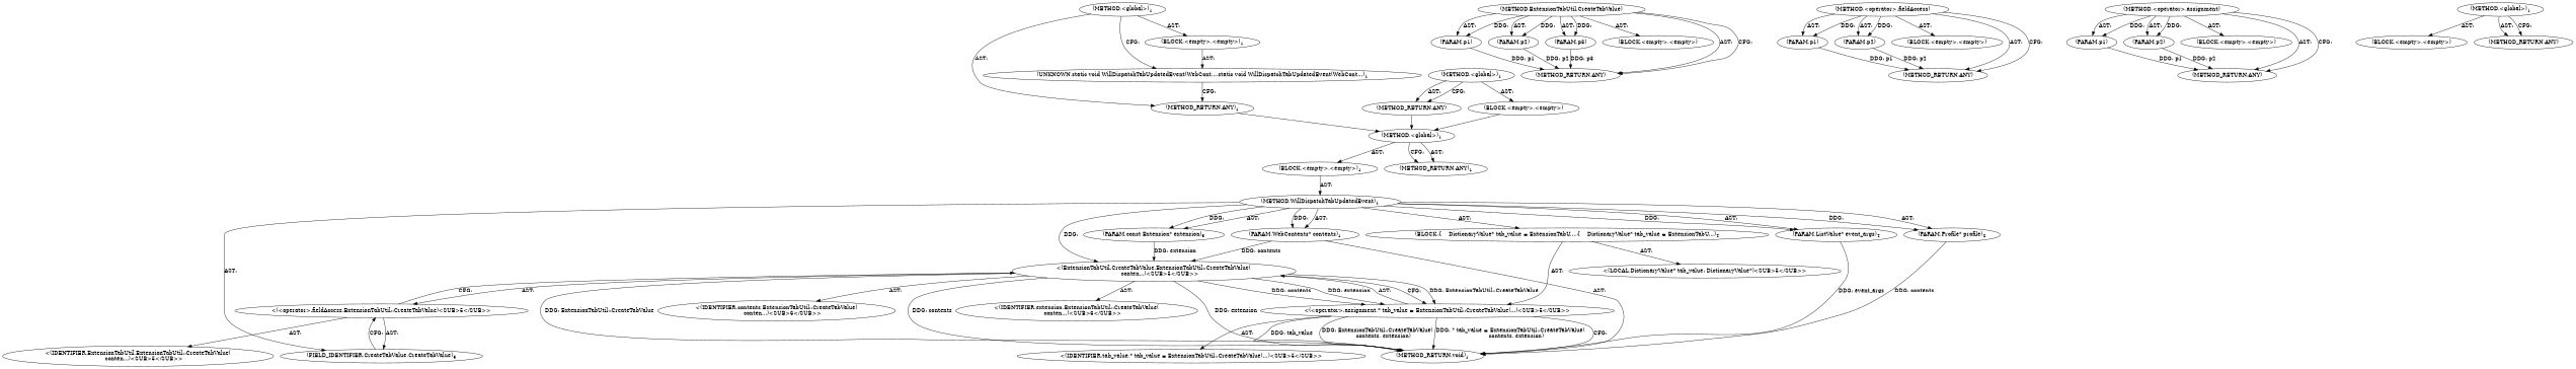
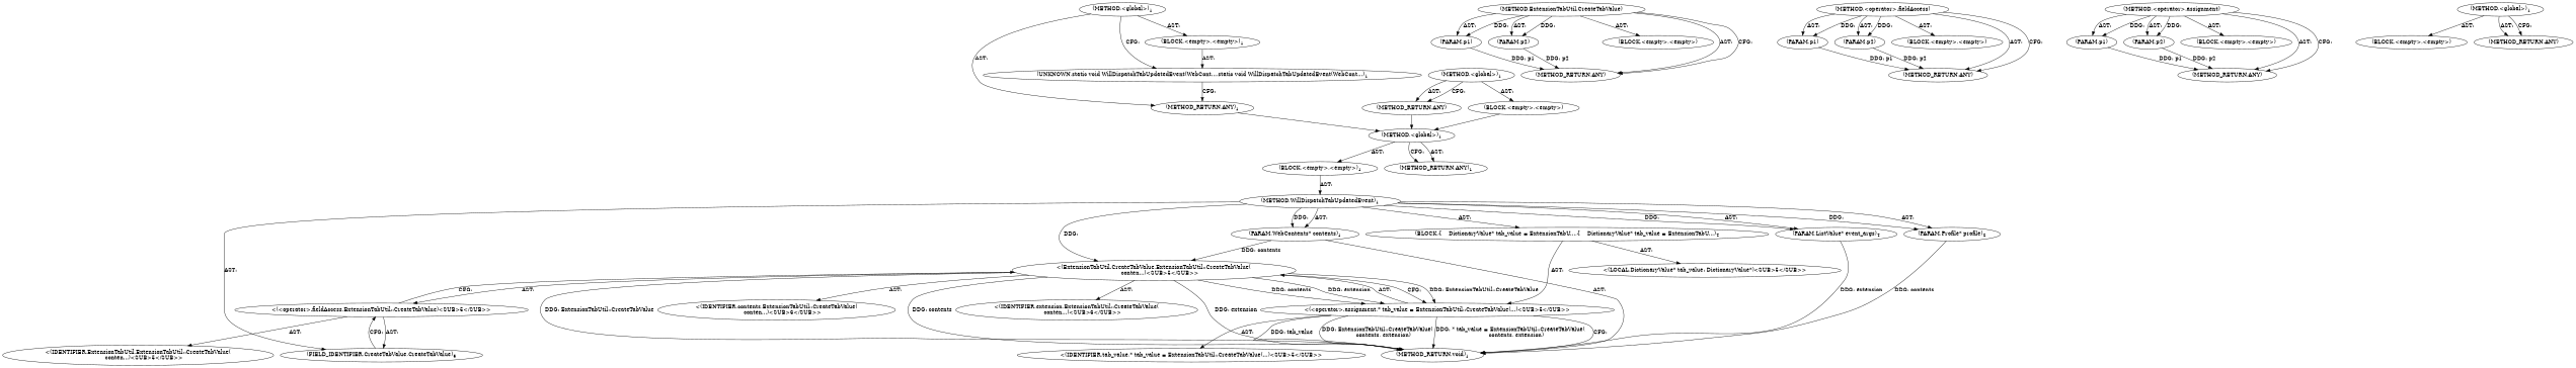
  digraph {
    n1 [label=<(METHOD,&lt;global&gt;)<SUB>1</SUB>>]
    n2 [label=<(BLOCK,&lt;empty&gt;,&lt;empty&gt;)<SUB>1</SUB>>]
    n3 [label=<(METHOD_RETURN,ANY)<SUB>1</SUB>>]
    n4 [label=<(METHOD,WillDispatchTabUpdatedEvent)<SUB>1</SUB>>]
    n5 [label=<(PARAM,WebContents* contents)<SUB>1</SUB>>]
    n6 [label=<(PARAM,Profile* profile)<SUB>2</SUB>>]
-   n7 [label=<(PARAM,const Extension* extension)<SUB>3</SUB>>]
    n8 [label=<(PARAM,ListValue* event_args)<SUB>4</SUB>>]
    n9 [label=<(BLOCK,{    DictionaryValue* tab_value = ExtensionTabU...,{    DictionaryValue* tab_value = ExtensionTabU...)<SUB>4</SUB>>]
    n10 [label="<(ExtensionTabUtil.CreateTabValue,ExtensionTabUtil::CreateTabValue(\n       conten...)<SUB>5</SUB>>"]
    n11 [label=<(FIELD_IDENTIFIER,CreateTabValue,CreateTabValue)<SUB>5</SUB>>]
    n12 [label=<(METHOD_RETURN,void)<SUB>1</SUB>>]
    n13 [label="<(LOCAL,DictionaryValue* tab_value: DictionaryValue*)<SUB>5</SUB>>"]
    n14 [label="<(&lt;operator&gt;.assignment,* tab_value = ExtensionTabUtil::CreateTabValue(...)<SUB>5</SUB>>"]
    n15 [label="<(&lt;operator&gt;.fieldAccess,ExtensionTabUtil::CreateTabValue)<SUB>5</SUB>>"]
    n16 [label="<(IDENTIFIER,contents,ExtensionTabUtil::CreateTabValue(\n       conten...)<SUB>6</SUB>>"]
    n17 [label="<(IDENTIFIER,extension,ExtensionTabUtil::CreateTabValue(\n       conten...)<SUB>6</SUB>>"]
    n18 [label="<(IDENTIFIER,tab_value,* tab_value = ExtensionTabUtil::CreateTabValue(...)<SUB>5</SUB>>"]
    n19 [label="<(IDENTIFIER,ExtensionTabUtil,ExtensionTabUtil::CreateTabValue(\n       conten...)<SUB>5</SUB>>"]
    n20 [label=<(METHOD,ExtensionTabUtil.CreateTabValue)>]
    n21 [label=<(PARAM,p1)>]
    n22 [label=<(PARAM,p2)>]
-   n23 [label=<(PARAM,p3)>]
    n24 [label=<(BLOCK,&lt;empty&gt;,&lt;empty&gt;)>]
    n25 [label=<(METHOD_RETURN,ANY)>]
    n26 [label=<(METHOD,&lt;operator&gt;.fieldAccess)>]
    n27 [label=<(PARAM,p1)>]
    n28 [label=<(PARAM,p2)>]
    n29 [label=<(BLOCK,&lt;empty&gt;,&lt;empty&gt;)>]
    n30 [label=<(METHOD_RETURN,ANY)>]
    n31 [label=<(METHOD,&lt;operator&gt;.assignment)>]
    n32 [label=<(PARAM,p1)>]
    n33 [label=<(PARAM,p2)>]
    n34 [label=<(BLOCK,&lt;empty&gt;,&lt;empty&gt;)>]
    n35 [label=<(METHOD_RETURN,ANY)>]
    n36 [label=<(METHOD,&lt;global&gt;)<SUB>1</SUB>>]
    n37 [label=<(BLOCK,&lt;empty&gt;,&lt;empty&gt;)>]
    n38 [label=<(METHOD_RETURN,ANY)>]
    n39 [label=<(METHOD,&lt;global&gt;)<SUB>1</SUB>>]
    n40 [label=<(BLOCK,&lt;empty&gt;,&lt;empty&gt;)<SUB>1</SUB>>]
    n41 [label=<(UNKNOWN,static void WillDispatchTabUpdatedEvent(WebCont...,static void WillDispatchTabUpdatedEvent(WebCont...)<SUB>1</SUB>>]
    n42 [label=<(METHOD_RETURN,ANY)<SUB>1</SUB>>]
    n43 [label=<(METHOD,&lt;global&gt;)<SUB>1</SUB>>]
    n44 [label=<(BLOCK,&lt;empty&gt;,&lt;empty&gt;)>]
    n45 [label=<(METHOD_RETURN,ANY)>]
    n1 -> n2 [label="AST: "]
    n1 -> n3 [label="AST: "]
    n1 -> n3 [label="CFG: "]
    n2 -> n4 [label="AST: "]
    n4 -> n5 [label="AST: "]
    n4 -> n5 [label="DDG: "]
    n4 -> n6 [label="AST: "]
    n4 -> n6 [label="DDG: "]
-   n4 -> n7 [label="AST: "]
-   n4 -> n7 [label="DDG: "]
    n4 -> n8 [label="AST: "]
    n4 -> n8 [label="DDG: "]
    n4 -> n9 [label="AST: "]
    n4 -> n10 [label="DDG: "]
    n4 -> n11 [label="AST: "]
    n5 -> n10 [label="DDG: contents"]
    n5 -> n12 [label="AST: "]
    n6 -> n12 [label="DDG: contents"]
-   n7 -> n10 [label="DDG: extension"]
-   n8 -> n12 [label="DDG: event_args"]
+   n8 -> n12 [label="DDG: extension"]
    n9 -> n13 [label="AST: "]
    n9 -> n14 [label="AST: "]
    n10 -> n12 [label="DDG: ExtensionTabUtil::CreateTabValue"]
    n10 -> n12 [label="DDG: contents"]
    n10 -> n12 [label="DDG: extension"]
    n10 -> n14 [label="CFG: "]
    n10 -> n14 [label="DDG: ExtensionTabUtil::CreateTabValue"]
    n10 -> n14 [label="DDG: contents"]
    n10 -> n14 [label="DDG: extension"]
    n10 -> n15 [label="AST: "]
    n10 -> n16 [label="AST: "]
    n10 -> n17 [label="AST: "]
    n11 -> n15 [label="CFG: "]
    n14 -> n10 [label="AST: "]
    n14 -> n12 [label="CFG: "]
    n14 -> n12 [label="DDG: tab_value"]
    n14 -> n12 [label="DDG: ExtensionTabUtil::CreateTabValue(\n       contents, extension)"]
    n14 -> n12 [label="DDG: * tab_value = ExtensionTabUtil::CreateTabValue(\n       contents, extension)"]
    n14 -> n18 [label="AST: "]
    n15 -> n10 [label="CFG: "]
    n15 -> n11 [label="AST: "]
    n15 -> n19 [label="AST: "]
    n20 -> n21 [label="AST: "]
    n20 -> n21 [label="DDG: "]
    n20 -> n22 [label="AST: "]
    n20 -> n22 [label="DDG: "]
-   n20 -> n23 [label="AST: "]
-   n20 -> n23 [label="DDG: "]
    n20 -> n24 [label="AST: "]
    n20 -> n25 [label="AST: "]
    n20 -> n25 [label="CFG: "]
    n21 -> n25 [label="DDG: p1"]
    n22 -> n25 [label="DDG: p2"]
-   n23 -> n25 [label="DDG: p3"]
    n26 -> n27 [label="AST: "]
    n26 -> n27 [label="DDG: "]
    n26 -> n28 [label="AST: "]
    n26 -> n28 [label="DDG: "]
    n26 -> n29 [label="AST: "]
    n26 -> n30 [label="AST: "]
    n26 -> n30 [label="CFG: "]
    n27 -> n30 [label="DDG: p1"]
    n28 -> n30 [label="DDG: p2"]
    n31 -> n32 [label="AST: "]
    n31 -> n32 [label="DDG: "]
    n31 -> n33 [label="AST: "]
    n31 -> n33 [label="DDG: "]
    n31 -> n34 [label="AST: "]
    n31 -> n35 [label="AST: "]
    n31 -> n35 [label="CFG: "]
    n32 -> n35 [label="DDG: p1"]
    n33 -> n35 [label="DDG: p2"]
    n36 -> n37 [label="AST: "]
    n36 -> n38 [label="AST: "]
    n36 -> n38 [label="CFG: "]
    n39 -> n40 [label="AST: "]
    n39 -> n41 [label="CFG: "]
    n39 -> n42 [label="AST: "]
    n40 -> n41 [label="AST: "]
    n41 -> n42 [label="CFG: "]
    n42 -> n1
    n43 -> n44 [label="AST: "]
    n43 -> n45 [label="AST: "]
    n43 -> n45 [label="CFG: "]
    n44 -> n1
    n45 -> n1
  }
